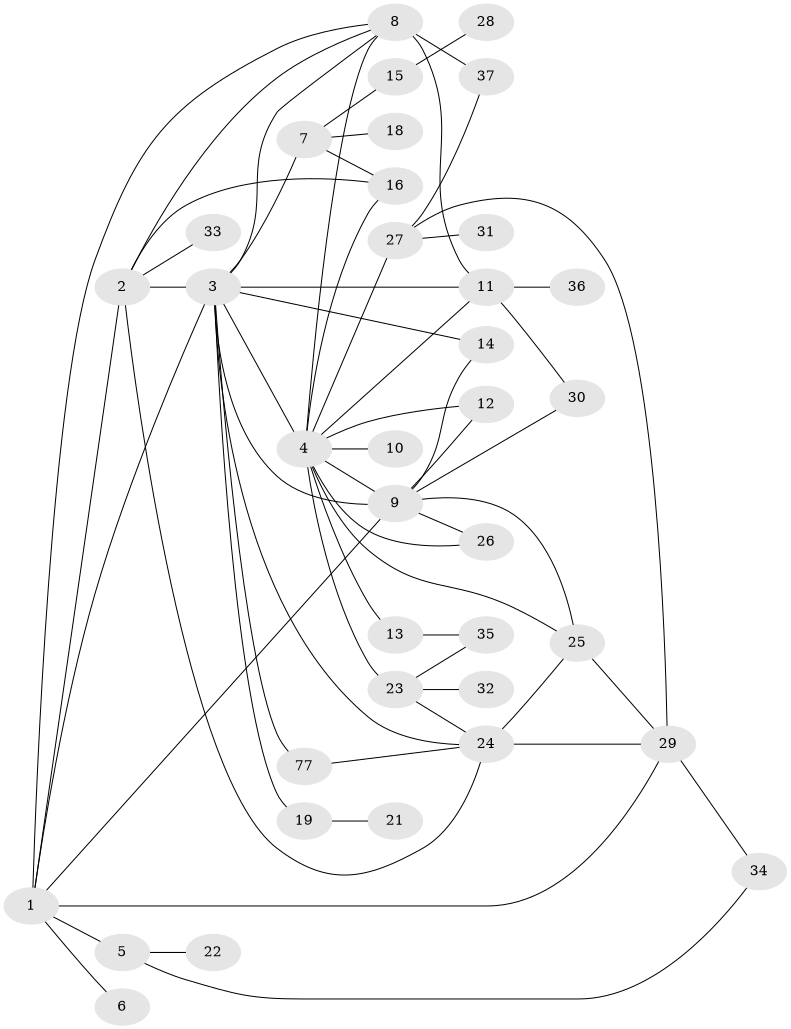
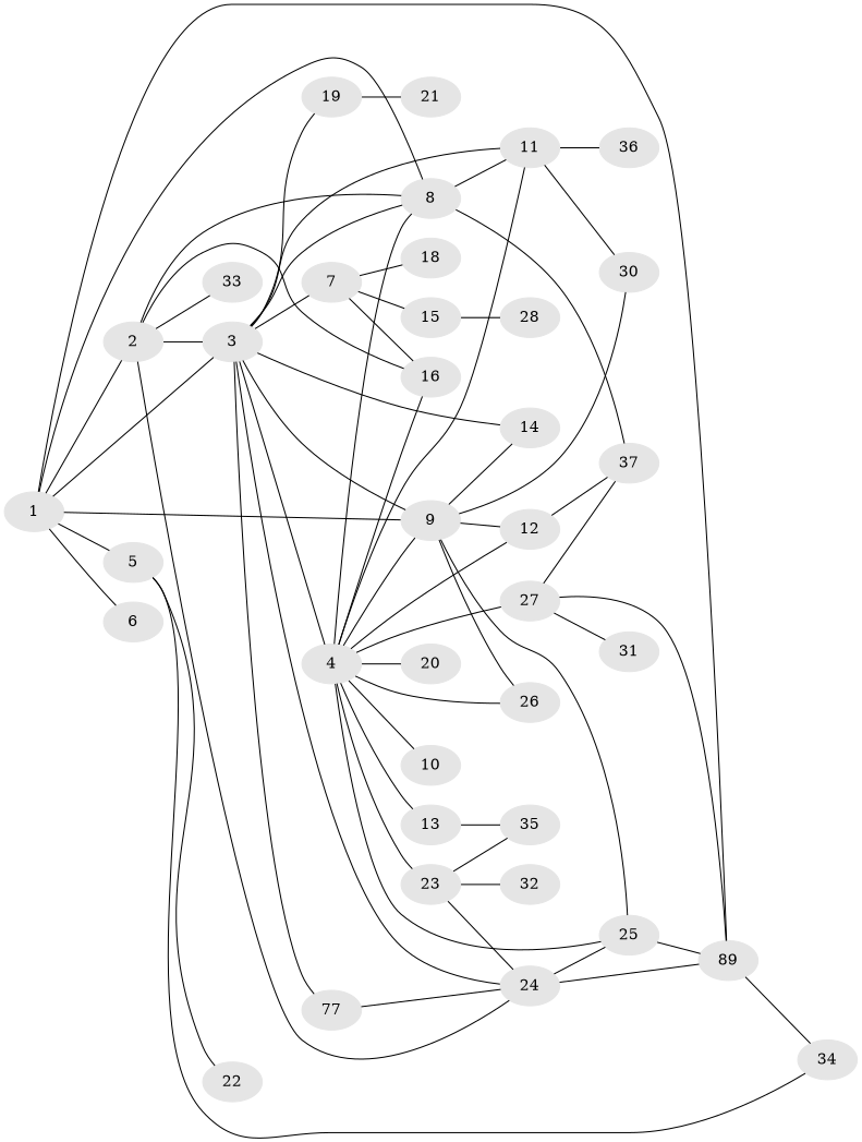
  graph {
    rankdir=LR
    node [color=gray90 style=filled]
    edge [weight=1.0]
    1
    2
    3
    5
    6
    8
    9
-   29
+   29 [label=89]
    16
    24
    33
    4
    7
    11
    14
    n16 [label=77]
    19
    22
    34
    37
    12
    25
    26
    30
    10
    13
+   20
    23
    27
    15
    18
    36
    21
    35
    32
    31
    28
    1 -- 2 [weight=2.0]
    1 -- 3
    1 -- 5
    1 -- 6 [weight=4.0]
    1 -- 8
    1 -- 9
    1 -- 29
    2 -- 3 [weight=2.0]
    2 -- 8
    2 -- 16
    2 -- 24
    2 -- 33 [weight=2.0]
    3 -- 8
    3 -- 9
    3 -- 24
    3 -- 4
    3 -- 7
    3 -- 11 [weight=11.0]
    3 -- 14
    3 -- n16
    3 -- 19
    5 -- 22
    5 -- 34
    8 -- 11
    8 -- 37 [weight=2.0]
    9 -- 14
    9 -- 12
    9 -- 25
    9 -- 26 [weight=2.0]
    9 -- 30
    29 -- 34
    24 -- 29 [weight=2.0]
    24 -- 25
    4 -- 8
    4 -- 9
    4 -- 16
    4 -- 11
    4 -- 12
    4 -- 25
    4 -- 26
    4 -- 10 [weight=3.0]
    4 -- 13
+   4 -- 20
    4 -- 23
    4 -- 27
    7 -- 16
    7 -- 15
    7 -- 18
    11 -- 30
    11 -- 36 [weight=2.0]
    n16 -- 24
    19 -- 21 [weight=2.0]
+   12 -- 37
    25 -- 29
    13 -- 35
    23 -- 24
    23 -- 35
    23 -- 32
    27 -- 29
    27 -- 37
    27 -- 31
    15 -- 28
  }
